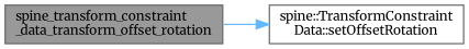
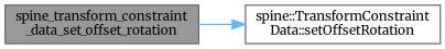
  digraph {
    rankdir=LR
    fontname=Merriweather
    node [fontname=Merriweather fontsize=10 shape=box style=filled]
-   n1 [color=gray40 fillcolor=grey60 fontcolor=black height=0.2 label="spine_transform_constraint\l_data_transform_offset_rotation" width=0.4]
+   n1 [color=gray40 fillcolor=grey60 fontcolor=black height=0.2 label="spine_transform_constraint\l_data_set_offset_rotation" width=0.4]
    n2 [color=grey40 fillcolor=white height=0.2 label="spine::TransformConstraint\lData::setOffsetRotation" width=0.4]
    n1 -> n2 [color=steelblue1 fontname=Merriweather fontsize=10 labelfontname=Helvetica labelfontsize=10 style=solid]
  }
